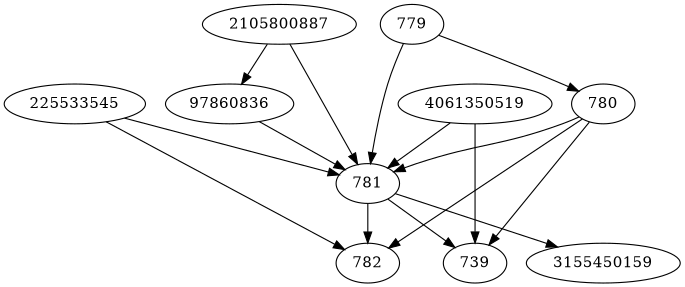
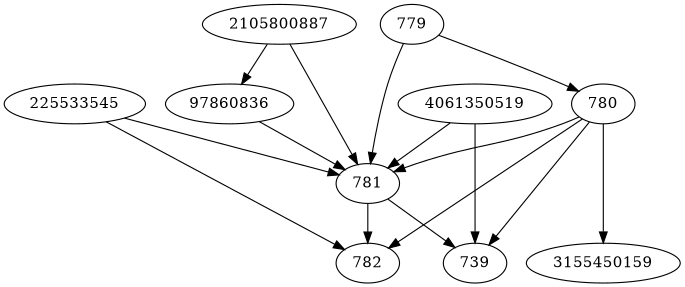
  strict digraph {
    97860836
    781
    782
    739
    3155450159
    225533545
    779
    780
    4061350519
    2105800887
    97860836 -> 781
    781 -> 782
    781 -> 739
-   781 -> 3155450159
+   780 -> 3155450159
    225533545 -> 781
    225533545 -> 782
    779 -> 781
    779 -> 780
    780 -> 781
    780 -> 782
    780 -> 739
    4061350519 -> 781
    4061350519 -> 739
    2105800887 -> 97860836
    2105800887 -> 781
  }
